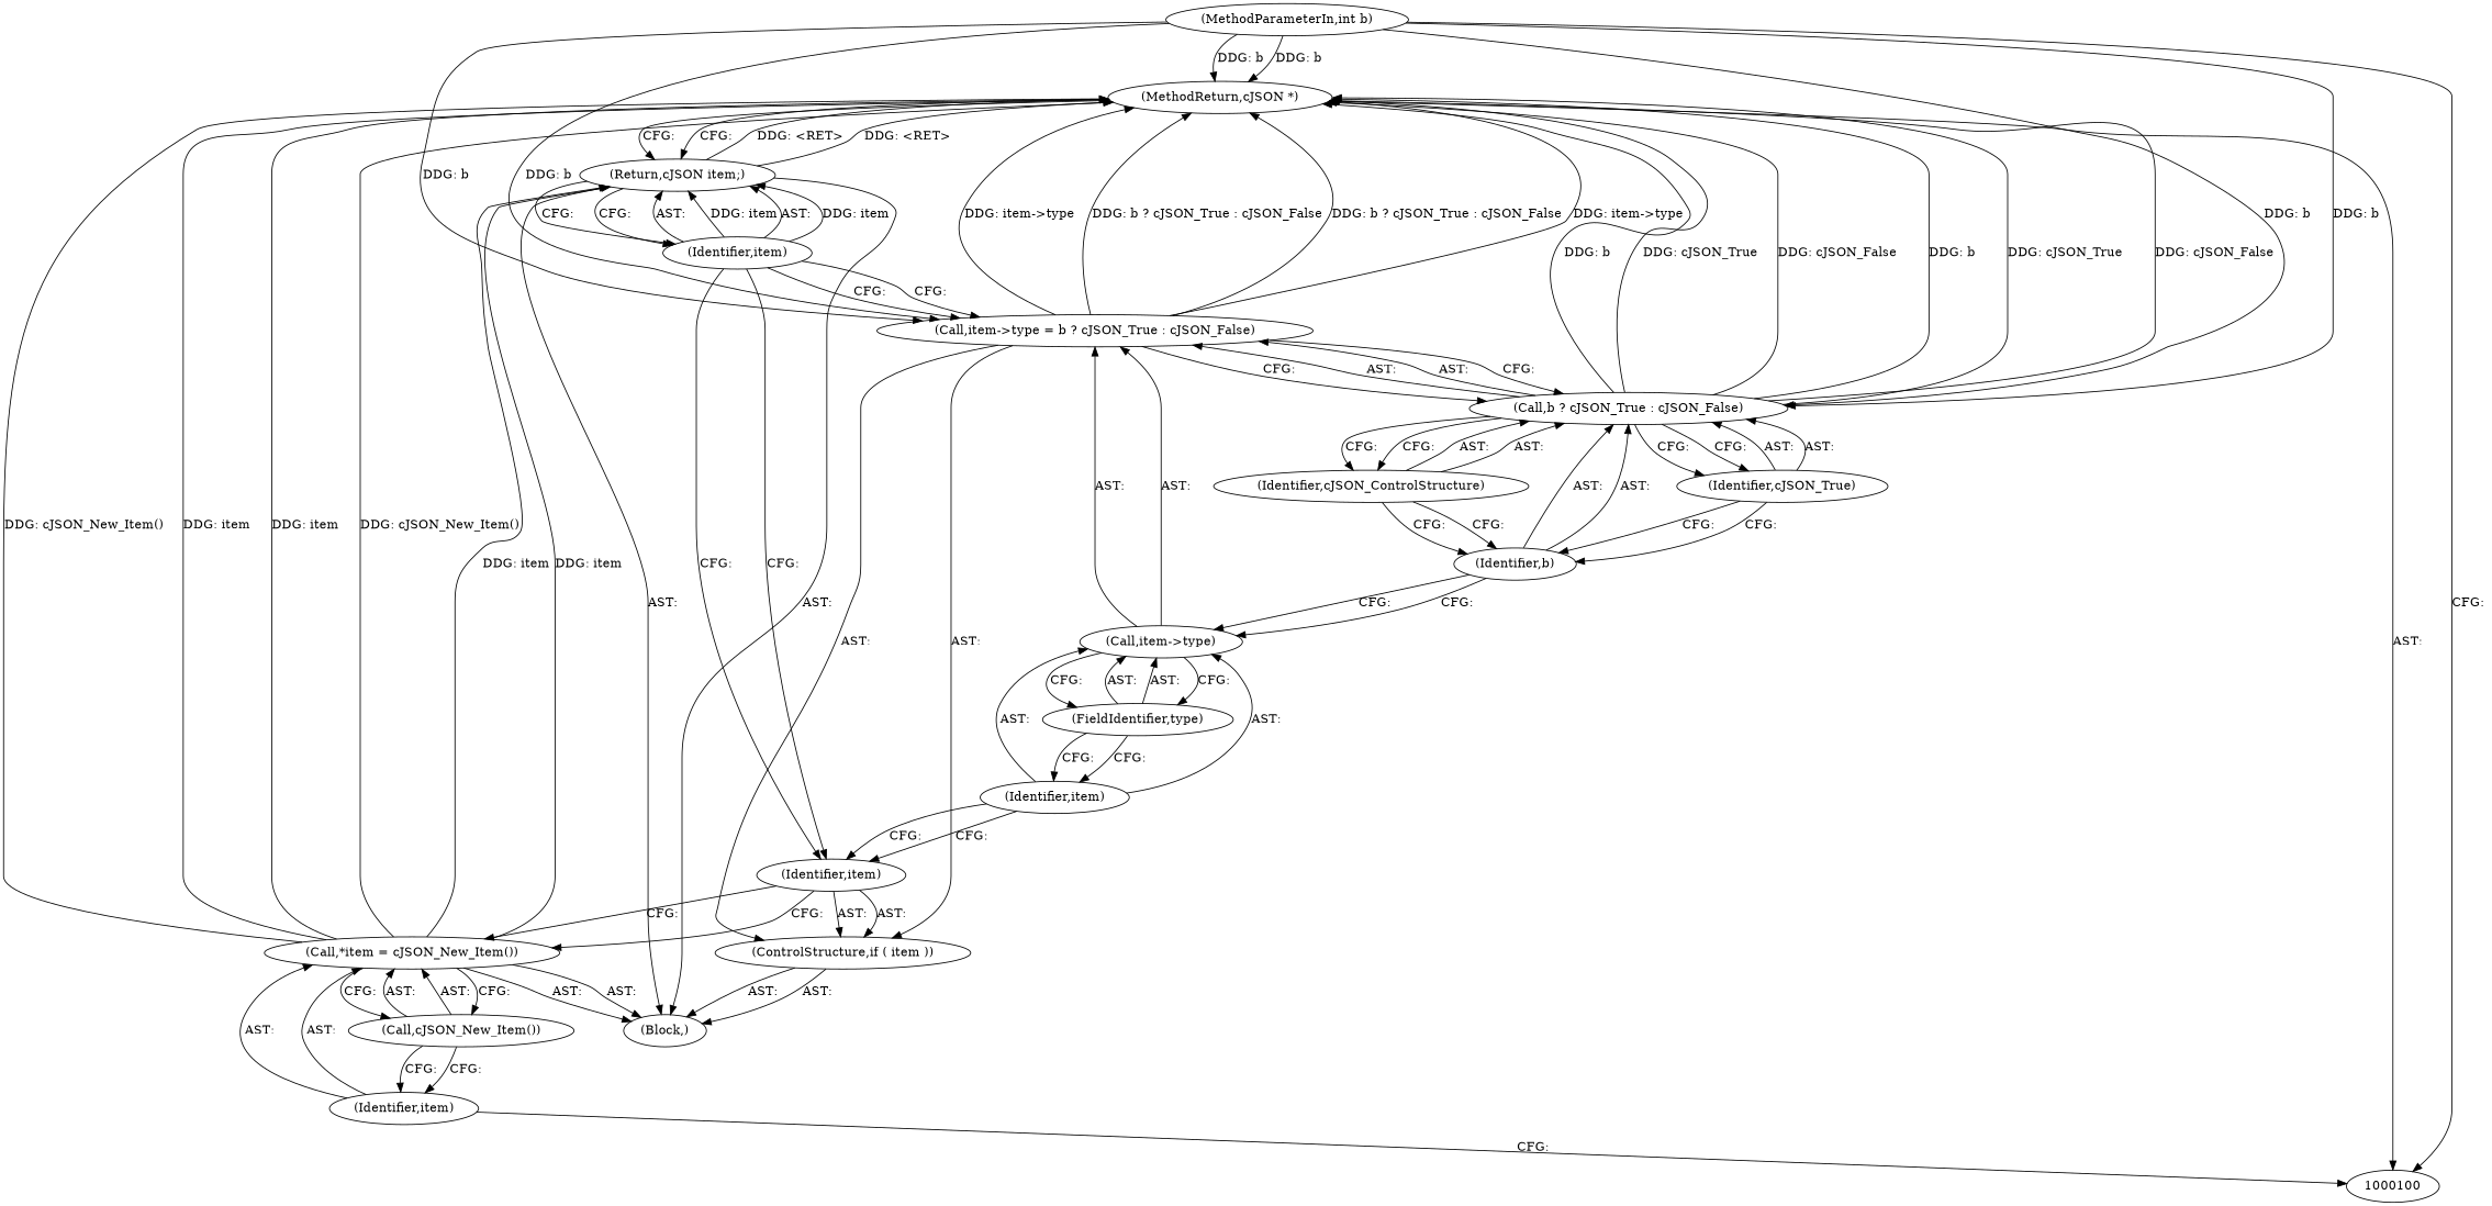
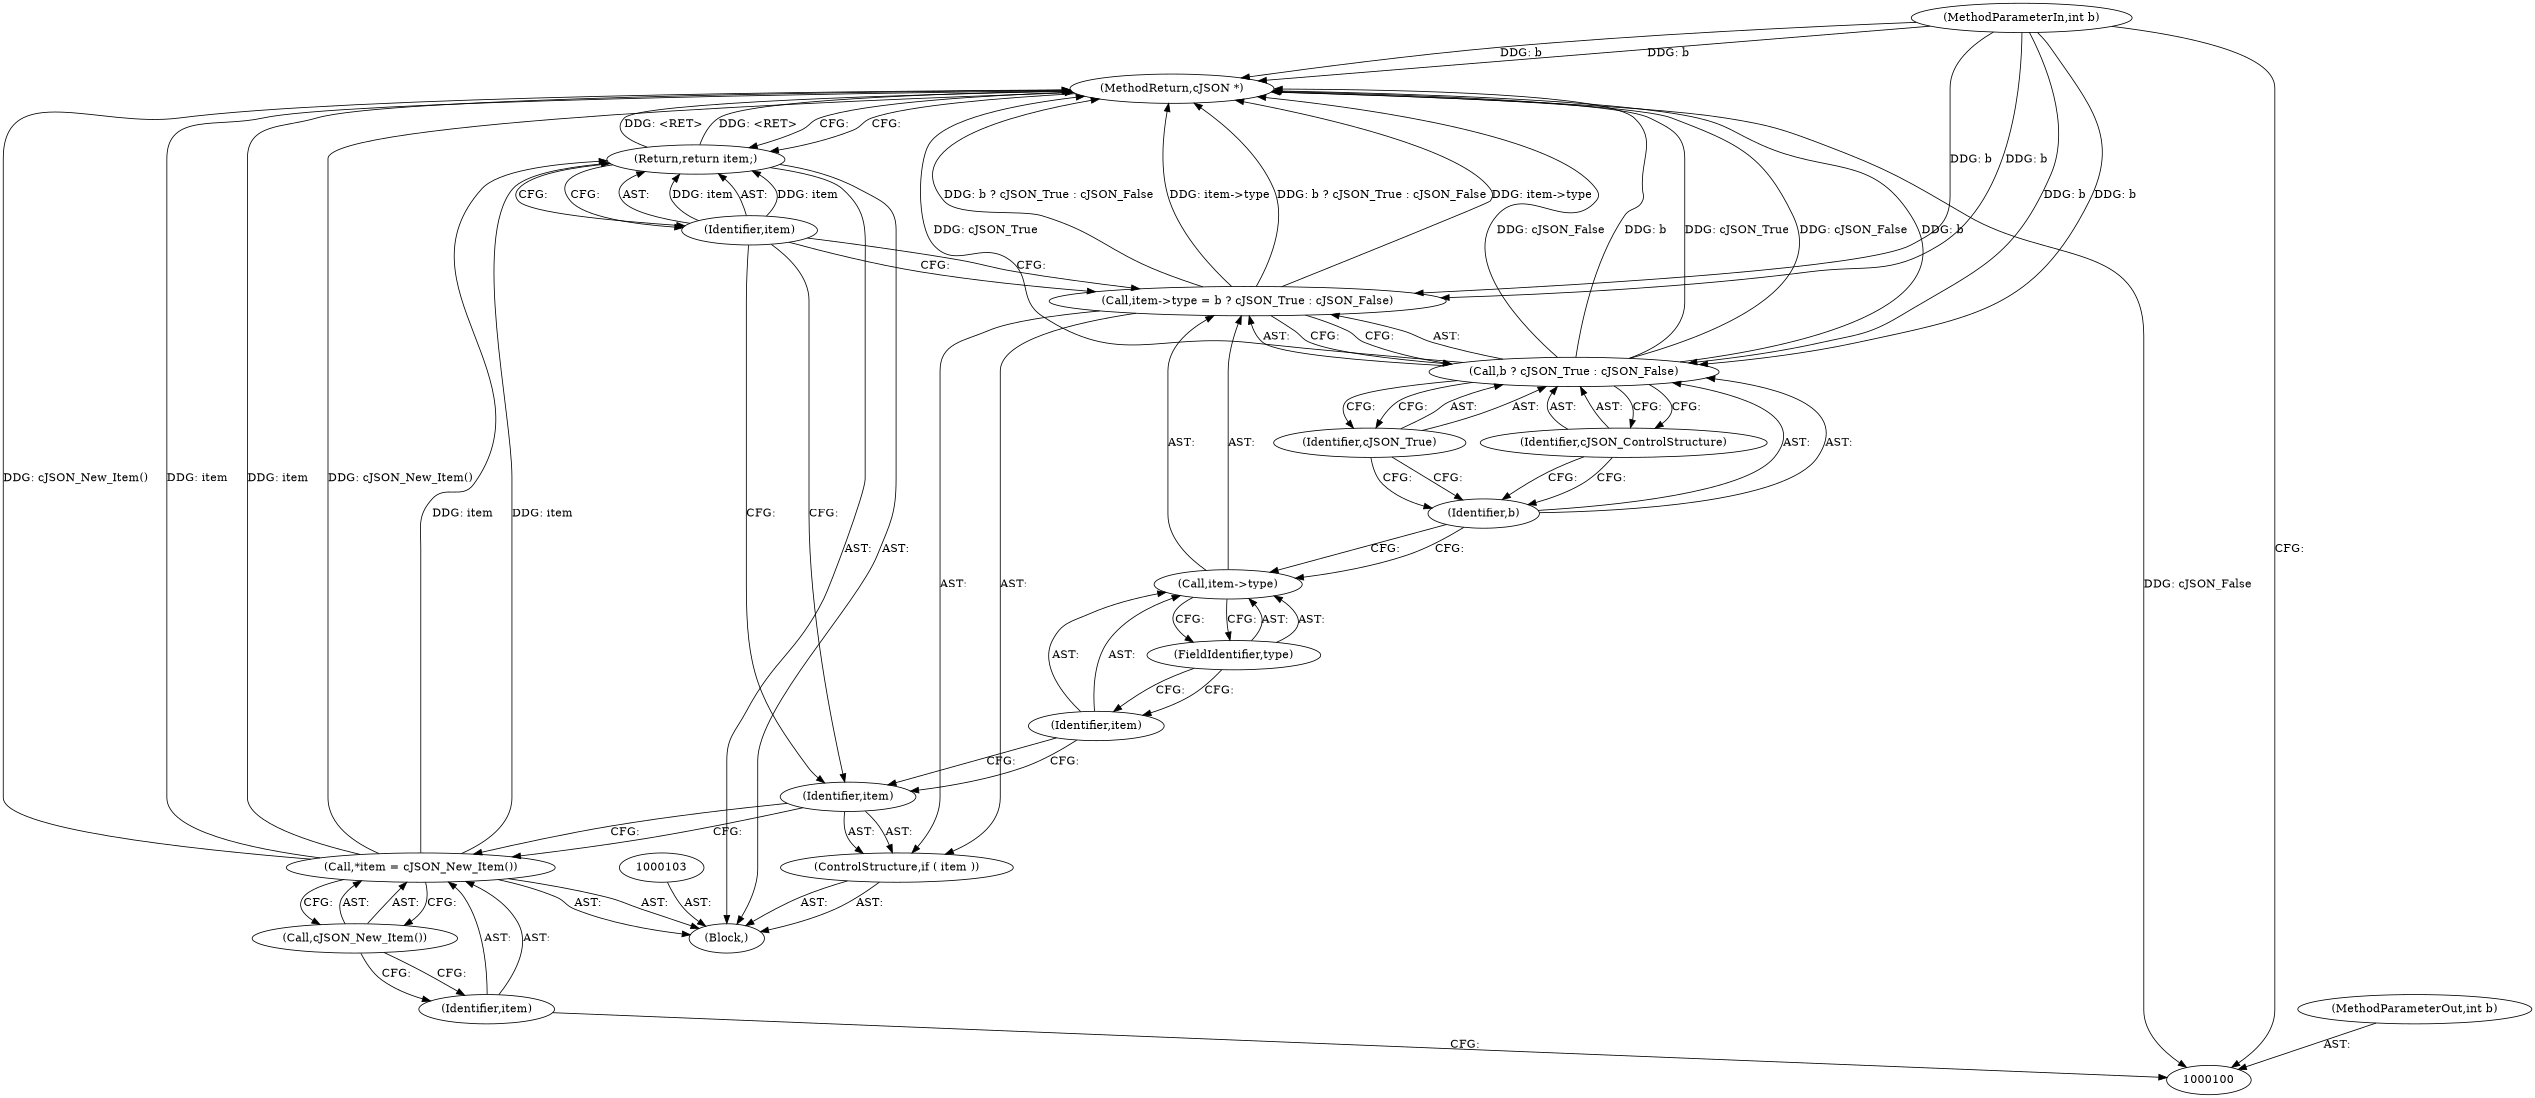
  digraph {
    n1 [label="(MethodReturn,cJSON *)"]
-   n2 [label="(Return,cJSON item;)"]
+   n2 [label="(Return,return item;)"]
    1000100
    n4 [label="(Block,)"]
    n5 [label="(Identifier,item)"]
    n6 [label="(MethodParameterIn,int b)"]
    n7 [label="(Call,b ? cJSON_True : cJSON_False)"]
    n8 [label="(Call,item->type = b ? cJSON_True : cJSON_False)"]
    n9 [label="(Identifier,cJSON_True)"]
    n10 [label="(Identifier,cJSON_ControlStructure)"]
    n11 [label="(ControlStructure,if ( item ))"]
+   n12 [label="(MethodParameterOut,int b)"]
    n13 [label="(Call,cJSON_New_Item())"]
    n14 [label="(Call,*item = cJSON_New_Item())"]
    n15 [label="(Identifier,item)"]
    n16 [label="(Identifier,item)"]
    n17 [label="(Identifier,b)"]
    n18 [label="(Call,item->type)"]
    n19 [label="(FieldIdentifier,type)"]
    n20 [label="(Identifier,item)"]
+   1000103
    n1 -> n2 [label="CFG: "]
    n1 -> n2 [label="CFG: "]
-   n1 -> 1000100 [label="AST: "]
+   n1 -> 1000100 [label="DDG: cJSON_False"]
    n2 -> n1 [label="DDG: <RET>"]
    n2 -> n1 [label="DDG: <RET>"]
    n2 -> n4 [label="AST: "]
    n2 -> n4 [label="AST: "]
    n2 -> n5 [label="CFG: "]
    n2 -> n5 [label="CFG: "]
    n5 -> n2 [label="AST: "]
    n5 -> n2 [label="DDG: item"]
    n5 -> n2 [label="AST: "]
    n5 -> n2 [label="DDG: item"]
    n5 -> n8 [label="CFG: "]
    n5 -> n8 [label="CFG: "]
    n5 -> n16 [label="CFG: "]
    n5 -> n16 [label="CFG: "]
    n6 -> n1 [label="DDG: b"]
    n6 -> n1 [label="DDG: b"]
    n6 -> 1000100 [label="CFG: "]
    n6 -> n7 [label="DDG: b"]
    n6 -> n7 [label="DDG: b"]
    n6 -> n8 [label="DDG: b"]
    n6 -> n8 [label="DDG: b"]
    n7 -> n1 [label="DDG: b"]
    n7 -> n1 [label="DDG: cJSON_True"]
    n7 -> n1 [label="DDG: cJSON_False"]
    n7 -> n1 [label="DDG: b"]
    n7 -> n1 [label="DDG: cJSON_True"]
    n7 -> n1 [label="DDG: cJSON_False"]
    n7 -> n8 [label="AST: "]
    n7 -> n8 [label="AST: "]
    n7 -> n9 [label="CFG: "]
    n7 -> n9 [label="CFG: "]
    n7 -> n10 [label="CFG: "]
    n7 -> n10 [label="CFG: "]
    n8 -> n1 [label="DDG: b ? cJSON_True : cJSON_False"]
    n8 -> n1 [label="DDG: item->type"]
    n8 -> n1 [label="DDG: b ? cJSON_True : cJSON_False"]
    n8 -> n1 [label="DDG: item->type"]
    n8 -> n7 [label="CFG: "]
    n8 -> n7 [label="CFG: "]
    n8 -> n11 [label="AST: "]
    n8 -> n11 [label="AST: "]
    n9 -> n7 [label="AST: "]
    n9 -> n7 [label="AST: "]
    n9 -> n17 [label="CFG: "]
    n9 -> n17 [label="CFG: "]
    n10 -> n7 [label="AST: "]
    n10 -> n7 [label="AST: "]
    n10 -> n17 [label="CFG: "]
    n10 -> n17 [label="CFG: "]
    n11 -> n4 [label="AST: "]
    n11 -> n4 [label="AST: "]
+   n12 -> 1000100 [label="AST: "]
    n13 -> n14 [label="AST: "]
    n13 -> n14 [label="AST: "]
    n13 -> n15 [label="CFG: "]
    n13 -> n15 [label="CFG: "]
    n14 -> n1 [label="DDG: item"]
    n14 -> n1 [label="DDG: cJSON_New_Item()"]
    n14 -> n1 [label="DDG: item"]
    n14 -> n1 [label="DDG: cJSON_New_Item()"]
    n14 -> n2 [label="DDG: item"]
    n14 -> n2 [label="DDG: item"]
    n14 -> n4 [label="AST: "]
    n14 -> n4 [label="AST: "]
    n14 -> n13 [label="CFG: "]
    n14 -> n13 [label="CFG: "]
    n15 -> 1000100 [label="CFG: "]
    n15 -> n14 [label="AST: "]
    n15 -> n14 [label="AST: "]
    n16 -> n11 [label="AST: "]
    n16 -> n11 [label="AST: "]
    n16 -> n14 [label="CFG: "]
    n16 -> n14 [label="CFG: "]
    n17 -> n7 [label="AST: "]
    n17 -> n7 [label="AST: "]
    n17 -> n18 [label="CFG: "]
    n17 -> n18 [label="CFG: "]
    n18 -> n8 [label="AST: "]
    n18 -> n8 [label="AST: "]
    n18 -> n19 [label="CFG: "]
    n18 -> n19 [label="CFG: "]
    n19 -> n18 [label="AST: "]
    n19 -> n18 [label="AST: "]
    n19 -> n20 [label="CFG: "]
    n19 -> n20 [label="CFG: "]
    n20 -> n16 [label="CFG: "]
    n20 -> n16 [label="CFG: "]
    n20 -> n18 [label="AST: "]
    n20 -> n18 [label="AST: "]
+   1000103 -> n4 [label="AST: "]
  }
